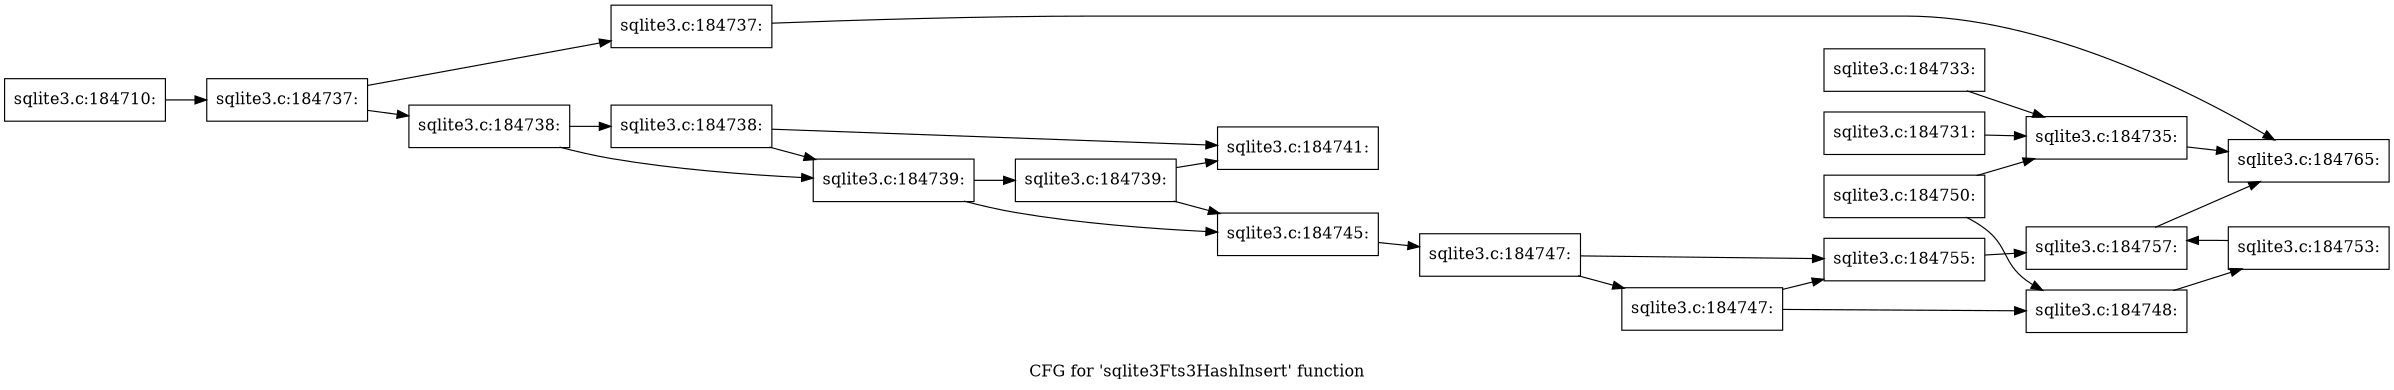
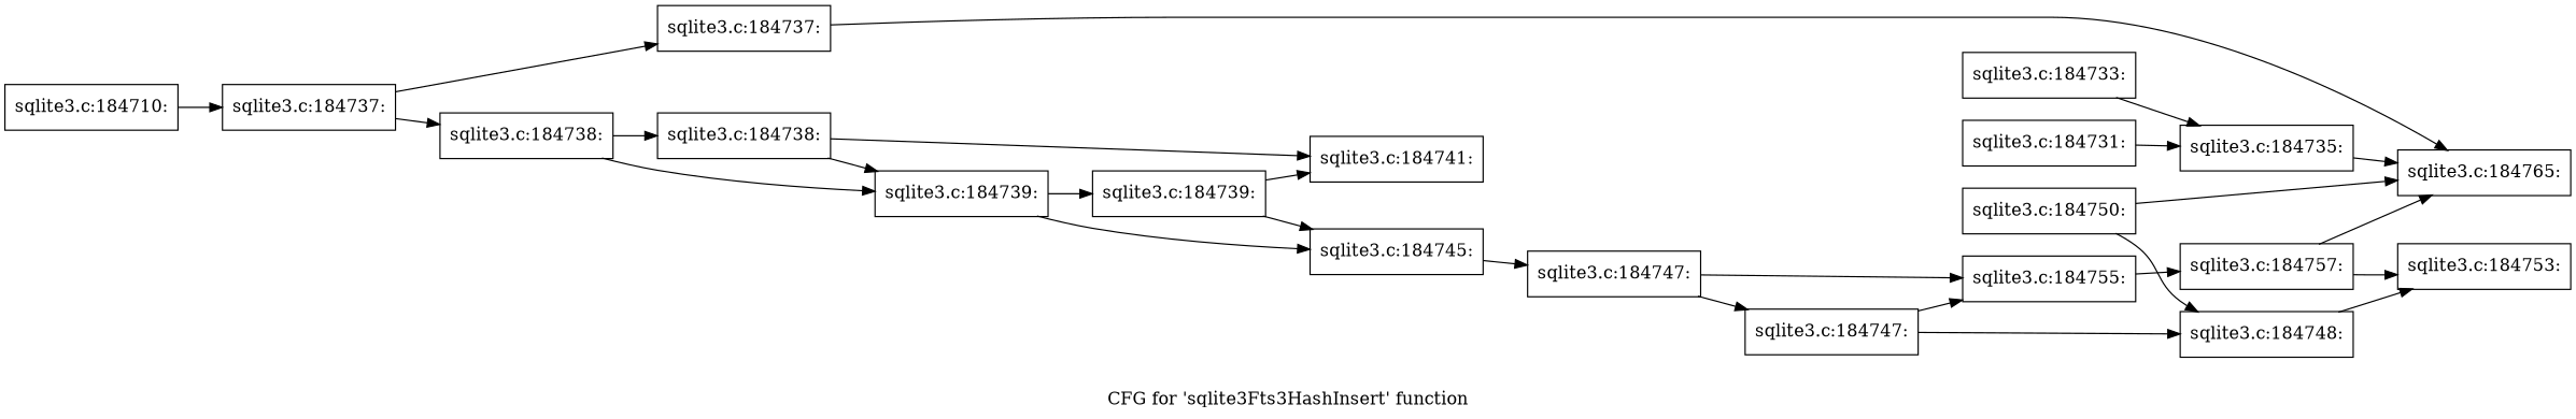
  digraph {
    label="CFG for 'sqlite3Fts3HashInsert' function"
    rankdir=LR
    node [shape=record]
    n1 [label="{sqlite3.c:184710:}"]
    n2 [label="{sqlite3.c:184737:}"]
    n3 [label="{sqlite3.c:184737:}"]
    n4 [label="{sqlite3.c:184738:}"]
    n5 [label="{sqlite3.c:184731:}"]
    n6 [label="{sqlite3.c:184735:}"]
    n7 [label="{sqlite3.c:184733:}"]
    n8 [label="{sqlite3.c:184765:}"]
    n9 [label="{sqlite3.c:184738:}"]
    n10 [label="{sqlite3.c:184739:}"]
    n11 [label="{sqlite3.c:184741:}"]
    n12 [label="{sqlite3.c:184739:}"]
    n13 [label="{sqlite3.c:184745:}"]
    n14 [label="{sqlite3.c:184747:}"]
    n15 [label="{sqlite3.c:184747:}"]
    n16 [label="{sqlite3.c:184755:}"]
    n17 [label="{sqlite3.c:184748:}"]
    n18 [label="{sqlite3.c:184757:}"]
    n19 [label="{sqlite3.c:184753:}"]
    n20 [label="{sqlite3.c:184750:}"]
    n1 -> n2
    n2 -> n3
    n2 -> n4
    n3 -> n8
    n4 -> n9
    n4 -> n10
    n5 -> n6
    n6 -> n8
    n7 -> n6
    n9 -> n10
    n9 -> n11
    n10 -> n12
    n10 -> n13
    n12 -> n11
    n12 -> n13
    n13 -> n14
    n14 -> n15
    n14 -> n16
    n15 -> n16
    n15 -> n17
    n16 -> n18
    n17 -> n19
    n18 -> n8
-   n19 -> n18
-   n20 -> n6
+   n18 -> n19
+   n20 -> n8
    n20 -> n17
  }
